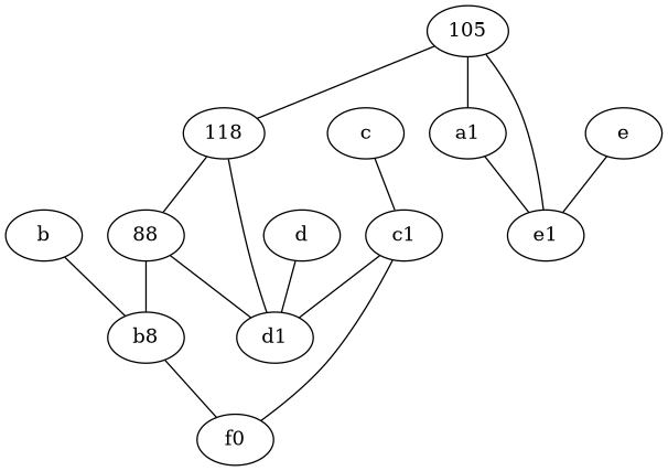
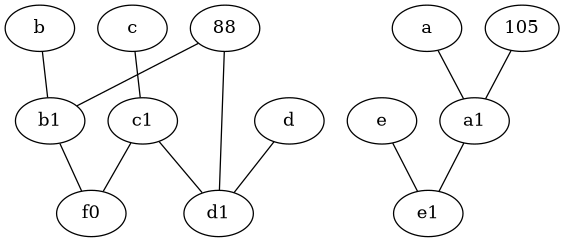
  graph {
    node [labelfontsize=50]
    n1 [label=f0]
-   b1 [label=b8]
-   118
+   b1
    d1
    88
    b
    a1
    e1
    c1
    c
+   a
    d
    e
    105
    b1 -- n1
-   118 -- d1
-   118 -- 88
    88 -- b1
    88 -- d1
    b -- b1
    a1 -- e1
    c1 -- n1
    c1 -- d1
    c -- c1
+   a -- a1
    d -- d1
    e -- e1
-   105 -- 118
    105 -- a1
-   105 -- e1
  }
